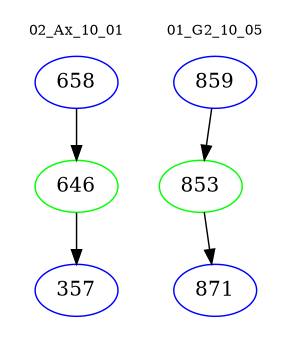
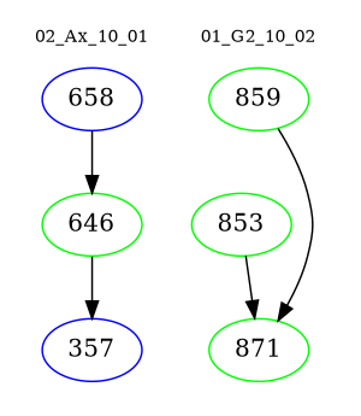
  digraph {
    node [color=blue]
    edge [color=black]
    n1 [label=658]
    n2 [color=green label=646]
    n3 [label=357]
-   n4 [label=859]
+   n4 [color=green label=859]
    n5 [color=green label=853]
-   n6 [label=871]
+   n6 [color=green label=871]
    subgraph cluster_1 {
      color=white
      fontsize=10
      label="02_Ax_10_01"
      n1
      n2
      n3
    }
    subgraph cluster_2 {
      color=white
      fontsize=10
-     label="01_G2_10_05"
+     label="01_G2_10_02"
      n4
      n5
      n6
    }
    n1 -> n2
    n2 -> n3
-   n4 -> n5
+   n4 -> n6
    n5 -> n6
  }
